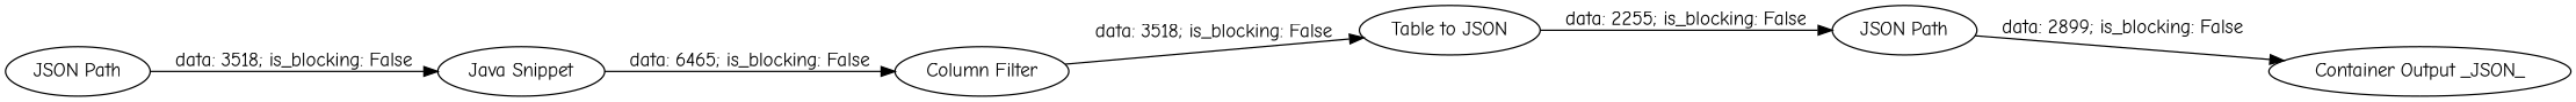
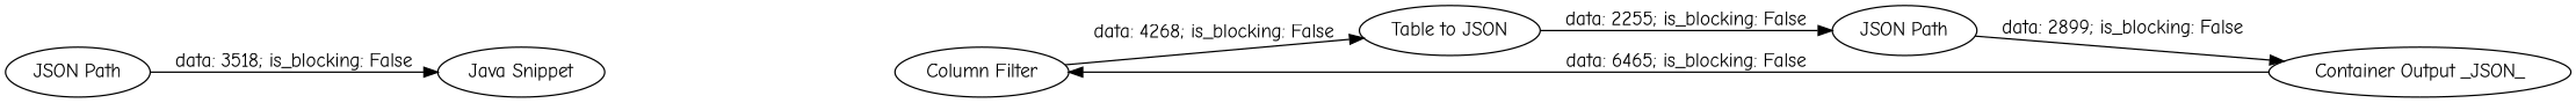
  digraph {
    fontname="Comic Neue"
    rankdir=LR
    node [fontname="Comic Neue"]
    edge [fontname="Comic Neue"]
    n1 [label="JSON Path"]
    n2 [label="Java Snippet"]
    n3 [label="Column Filter"]
    n4 [label="Table to JSON"]
    n5 [label="JSON Path"]
    n6 [label="Container Output _JSON_"]
    n1 -> n2 [label="data: 3518; is_blocking: False"]
-   n2 -> n3 [label="data: 6465; is_blocking: False"]
-   n3 -> n4 [label="data: 3518; is_blocking: False"]
+   n6 -> n3 [label="data: 6465; is_blocking: False"]
+   n3 -> n4 [label="data: 4268; is_blocking: False"]
    n4 -> n5 [label="data: 2255; is_blocking: False"]
    n5 -> n6 [label="data: 2899; is_blocking: False"]
  }
